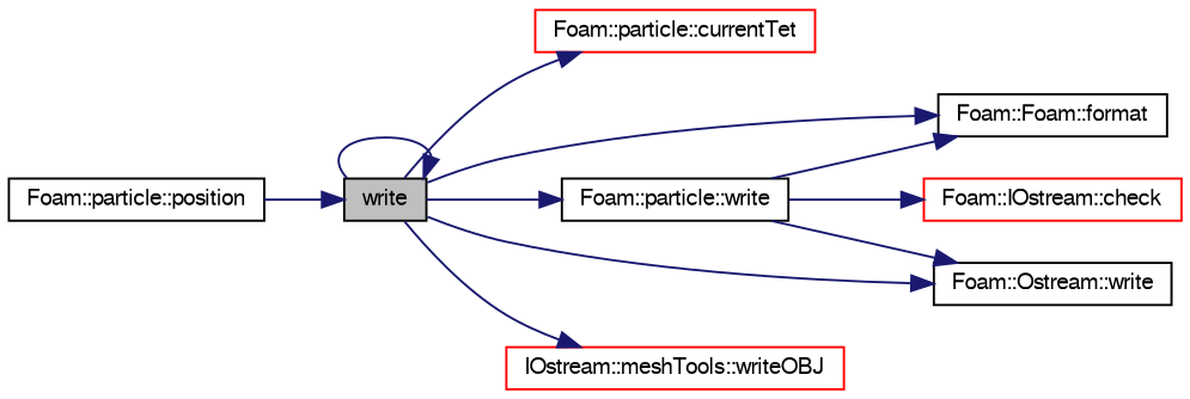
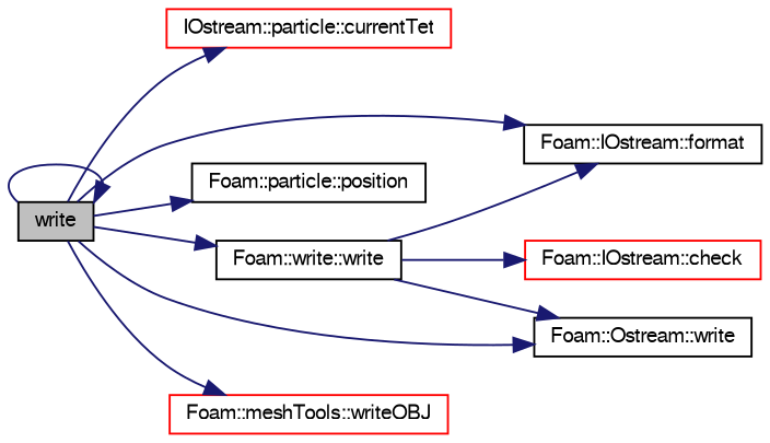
  digraph {
    rankdir=LR
    node [color=black fontname=FreeSans fontsize=10 shape=record]
    edge [color=midnightblue fontname=FreeSans fontsize=10 labelfontname=FreeSans labelfontsize=10 style=solid]
    n1 [fillcolor=grey75 fontcolor=black height=0.2 label=write style=filled width=0.4]
-   n2 [color=red height=0.2 label="Foam::particle::currentTet" width=0.4]
-   n3 [height=0.2 label="Foam::Foam::format" width=0.4]
+   n2 [color=red height=0.2 label="IOstream::particle::currentTet" width=0.4]
+   n3 [height=0.2 label="Foam::IOstream::format" width=0.4]
    n4 [height=0.2 label="Foam::particle::position" width=0.4]
    n5 [height=0.2 label="Foam::Ostream::write" width=0.4]
-   n6 [height=0.2 label="Foam::particle::write" width=0.4]
-   n7 [color=red height=0.2 label="IOstream::meshTools::writeOBJ" width=0.4]
+   n6 [height=0.2 label="Foam::write::write" width=0.4]
+   n7 [color=red height=0.2 label="Foam::meshTools::writeOBJ" width=0.4]
    n8 [color=red height=0.2 label="Foam::IOstream::check" width=0.4]
    n1 -> n1
    n1 -> n2
    n1 -> n3
-   n4 -> n1
+   n1 -> n4
    n1 -> n5
    n1 -> n6
    n1 -> n7
    n6 -> n3
    n6 -> n5
    n6 -> n8
  }
